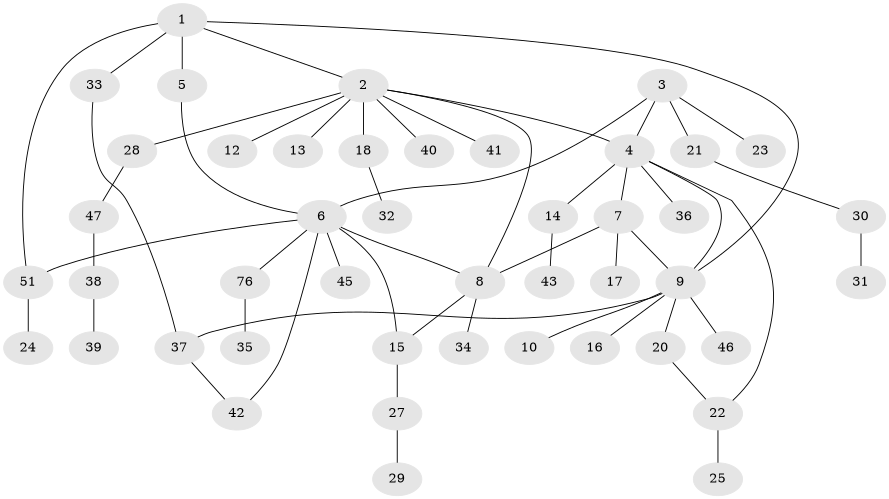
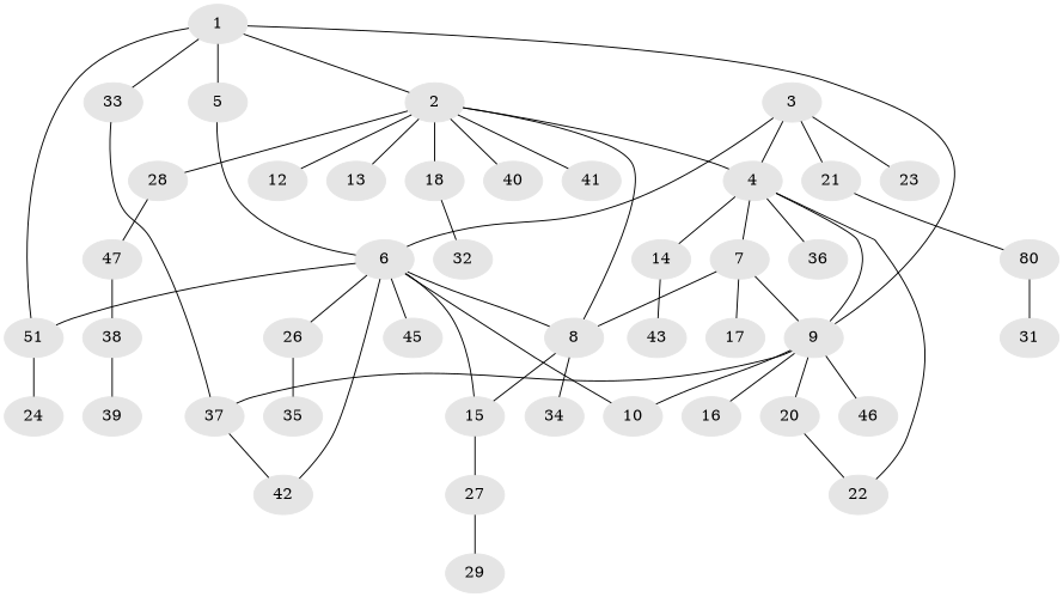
  graph {
    node [color=gray90 style=filled]
    1
    2
    5
    9
    n5 [label=51]
    33
    4
    8
    12
    13
    18
    28
    40
    41
    6
    10
    16
    20
    37
    46
    24
    22
-   25
    7
    14
    36
    15
    34
    32
    47
    3
    21
    23
-   26 [label=76]
+   26
    42
    45
-   30
+   30 [label=80]
    17
    43
    27
    35
    29
    38
    39
    31
    1 -- 2
    1 -- 5
    1 -- 9
    1 -- n5
    1 -- 33
    2 -- 4
    2 -- 8
    2 -- 12
    2 -- 13
    2 -- 18
    2 -- 28
    2 -- 40
    2 -- 41
    5 -- 6
    9 -- 10
    9 -- 16
    9 -- 20
    9 -- 37
    9 -- 46
    n5 -- 24
    33 -- 37
    4 -- 9
    4 -- 22
    4 -- 7
    4 -- 14
    4 -- 36
    8 -- 15
    8 -- 34
    18 -- 32
    28 -- 47
    6 -- n5
    6 -- 8
+   6 -- 10
    6 -- 15
    6 -- 26
    6 -- 42
    6 -- 45
    20 -- 22
    37 -- 42
-   22 -- 25
    7 -- 9
    7 -- 8
    7 -- 17
    14 -- 43
    15 -- 27
    47 -- 38
    3 -- 4
    3 -- 6
    3 -- 21
    3 -- 23
    21 -- 30
    26 -- 35
    30 -- 31
    27 -- 29
    38 -- 39
  }
